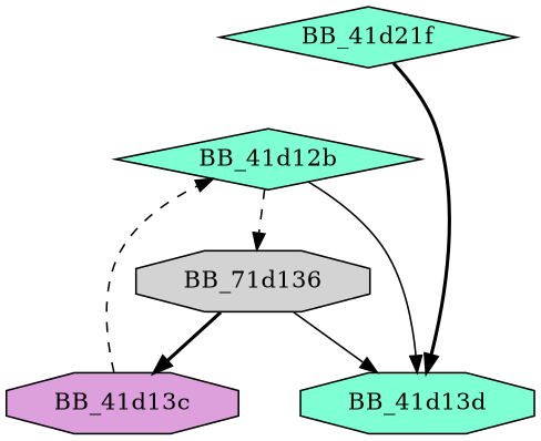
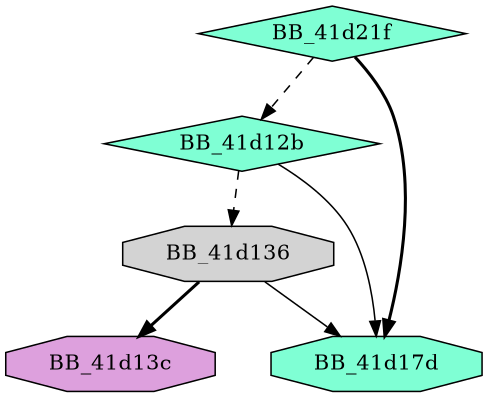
  digraph {
    node [fillcolor=aquamarine shape=octagon style=filled]
    edge [style=dashed]
    n1 [label=BB_41d21f shape=diamond]
    BB_41d12b [shape=diamond]
-   BB_41d13d
-   BB_41d136 [fillcolor=lightgrey label=BB_71d136]
+   BB_41d13d [label=BB_41d17d]
+   BB_41d136 [fillcolor=lightgrey]
    BB_41d13c [fillcolor=plum]
-   BB_41d13c -> BB_41d12b
+   n1 -> BB_41d12b
    n1 -> BB_41d13d [style=bold]
    BB_41d12b -> BB_41d13d [style=solid]
    BB_41d12b -> BB_41d136
    BB_41d136 -> BB_41d13d [style=solid]
    BB_41d136 -> BB_41d13c [style=bold]
  }
